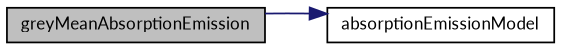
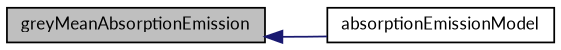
  digraph {
    rankdir=LR
    fontname=Lato
    node [color=black fontname=Lato fontsize=10 shape=record]
    n1 [fillcolor=grey75 fontcolor=black height=0.2 label=greyMeanAbsorptionEmission style=filled width=0.4]
    n2 [height=0.2 label=absorptionEmissionModel width=0.4]
-   n2 -> n1 [color=midnightblue dir=back fontname=Lato fontsize=10 labelfontname=Helvetica labelfontsize=10 style=solid]
+   n1 -> n2 [color=midnightblue dir=back fontname=Lato fontsize=10 labelfontname=Helvetica labelfontsize=10 style=solid]
  }
